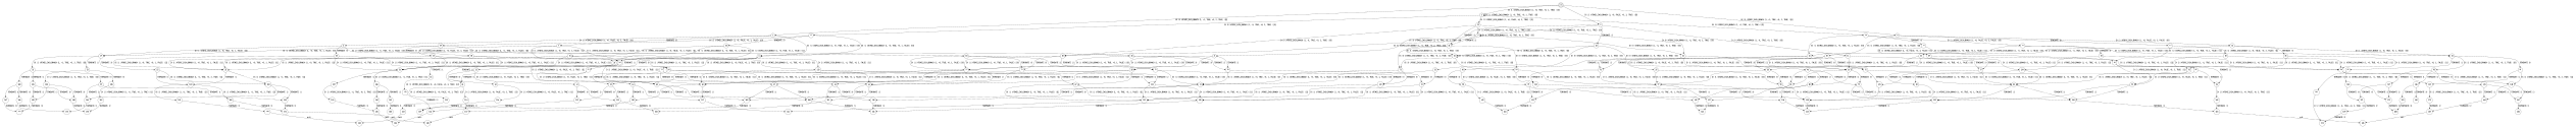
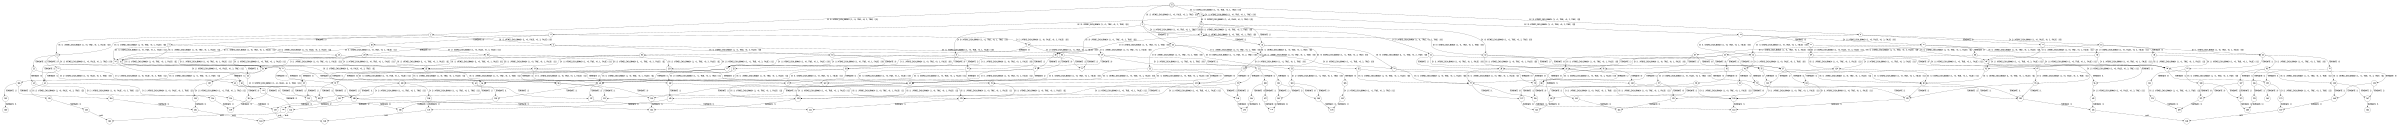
  digraph {
    fontname="IBM Plex Mono"
    node [fontname="IBM Plex Mono" shape=circle]
    edge [fontname="IBM Plex Mono"]
    0 [peripheries=2]
    1
    2
    3
    4
    5
    6
    7
    8
    9
    10
    11
    12
    13
    14
    15
    16
    17
    18
    19
    20
    21
    22
    23
    24
    25
    26
    27
    28
    29
    30
    31
    32
    33
    34
    35
    36
    37
    38
    39
    40
    41
    42
    43
    44
    45
    46
    47
    48
    49
    50
    51
    52
    53
    54
    55
    56
    57
    58
    59
    60
    61
    62
    63
    64
    65
    66
    67
    68
    69
    70
    71
    72
    73
    74
    75
    76
    77
    78
    79
    80
    81
    82
    83
    84
    85
    86
    87
    88
    89
    90
    91
    92
    93
    94
    95
    96
    97
    98
    99
    100
    101
    102
    103
    104
    105
    106
    107
    108
    109
    110
    111
    112
    113
    114
    115
    116
    117
    118
    119
    120
    121
    122
    123
    124
    125
    126
    127
    128
    129
    130
    131
    132
    133
    134
    135
    136
    137
    138
    139
    140
    141
    142
    143
    144
    145
    146
    147
    148
    149
    150
    151
    152
    153
    154
    155
    156
    157
    158
    159
    160
    161
    162
    163
    164
    165
    166
    167
    168
    169
    170
    171
    172
    173
    174
    175
    176
    177
    178
    179
    180
    181
    182
    183
    184
    185
    186
    187
    188
    189
    0 -> 1 [label="EX !0 !ATOMIC_EXCH_BRANCH (1, +1, TRUE, +0, 2, TRUE) !{0}"]
    0 -> 2 [label="EX !2 !ATOMIC_EXCH_BRANCH (1, +0, FALSE, +0, 3, TRUE) !{0}"]
    0 -> 3 [label="EX !1 !ATOMIC_EXCH_BRANCH (1, +0, TRUE, +0, 1, TRUE) !{0}"]
    0 -> 4 [label="EX !0 !ATOMIC_EXCH_BRANCH (1, +1, TRUE, +0, 2, TRUE) !{0}"]
    1 -> 5 [label="EX !2 !ATOMIC_EXCH_BRANCH (1, +0, FALSE, +0, 3, FALSE) !{0}"]
    1 -> 6 [label="EX !1 !ATOMIC_EXCH_BRANCH (1, +0, TRUE, +0, 1, FALSE) !{0}"]
    1 -> 7 [label="TERMINATE !0"]
    2 -> 8 [label="EX !0 !ATOMIC_EXCH_BRANCH (1, +1, TRUE, +0, 2, TRUE) !{0}"]
    2 -> 9 [label="EX !1 !ATOMIC_EXCH_BRANCH (1, +0, TRUE, +0, 1, TRUE) !{0}"]
    2 -> 10 [label="TERMINATE !2"]
    2 -> 11 [label="EX !0 !ATOMIC_EXCH_BRANCH (1, +1, TRUE, +0, 2, TRUE) !{0}"]
    3 -> 3 [label="EX !1 !ATOMIC_EXCH_BRANCH (1, +0, TRUE, +0, 1, TRUE) !{0}"]
    3 -> 12 [label="EX !0 !ATOMIC_EXCH_BRANCH (1, +1, TRUE, +0, 2, TRUE) !{0}"]
    3 -> 13 [label="EX !2 !ATOMIC_EXCH_BRANCH (1, +0, FALSE, +0, 3, TRUE) !{0}"]
    3 -> 14 [label="EX !0 !ATOMIC_EXCH_BRANCH (1, +1, TRUE, +0, 2, TRUE) !{0}"]
    4 -> 15 [label="EX !2 !ATOMIC_EXCH_BRANCH (1, +0, FALSE, +0, 3, FALSE) !{0}"]
    4 -> 16 [label="EX !1 !ATOMIC_EXCH_BRANCH (1, +0, TRUE, +0, 1, FALSE) !{0}"]
    4 -> 17 [label="TERMINATE !0"]
    5 -> 18 [label="EX !2 !ATOMIC_EXCH_BRANCH (1, +1, TRUE, +0, 3, FALSE) !{0}"]
    5 -> 19 [label="EX !1 !ATOMIC_EXCH_BRANCH (1, +0, TRUE, +0, 1, FALSE) !{0}"]
    5 -> 20 [label="TERMINATE !0"]
    6 -> 21 [label="EX !2 !ATOMIC_EXCH_BRANCH (1, +0, FALSE, +0, 3, TRUE) !{0}"]
    6 -> 22 [label="TERMINATE !0"]
    6 -> 23 [label="TERMINATE !1"]
    7 -> 24 [label="EX !1 !ATOMIC_EXCH_BRANCH (1, +0, TRUE, +0, 1, FALSE) !{1}"]
    7 -> 25 [label="EX !2 !ATOMIC_EXCH_BRANCH (1, +0, FALSE, +0, 3, FALSE) !{1}"]
    7 -> 26 [label="EX !1 !ATOMIC_EXCH_BRANCH (1, +0, TRUE, +0, 1, FALSE) !{1}"]
    8 -> 27 [label="EX !1 !ATOMIC_EXCH_BRANCH (1, +0, TRUE, +0, 1, FALSE) !{0}"]
    8 -> 28 [label="TERMINATE !0"]
    8 -> 29 [label="TERMINATE !2"]
    9 -> 9 [label="EX !1 !ATOMIC_EXCH_BRANCH (1, +0, TRUE, +0, 1, TRUE) !{0}"]
    9 -> 30 [label="EX !0 !ATOMIC_EXCH_BRANCH (1, +1, TRUE, +0, 2, TRUE) !{0}"]
    9 -> 31 [label="TERMINATE !2"]
    9 -> 32 [label="EX !0 !ATOMIC_EXCH_BRANCH (1, +1, TRUE, +0, 2, TRUE) !{0}"]
    10 -> 33 [label="EX !0 !ATOMIC_EXCH_BRANCH (1, +1, TRUE, +0, 2, TRUE) !{0}"]
    10 -> 34 [label="EX !1 !ATOMIC_EXCH_BRANCH (1, +0, TRUE, +0, 1, TRUE) !{0}"]
    10 -> 35 [label="EX !0 !ATOMIC_EXCH_BRANCH (1, +1, TRUE, +0, 2, TRUE) !{0}"]
    11 -> 36 [label="EX !1 !ATOMIC_EXCH_BRANCH (1, +0, TRUE, +0, 1, FALSE) !{0}"]
    11 -> 37 [label="TERMINATE !0"]
    11 -> 38 [label="TERMINATE !2"]
    12 -> 6 [label="EX !1 !ATOMIC_EXCH_BRANCH (1, +0, TRUE, +0, 1, FALSE) !{0}"]
    12 -> 39 [label="EX !2 !ATOMIC_EXCH_BRANCH (1, +0, FALSE, +0, 3, FALSE) !{0}"]
    12 -> 40 [label="TERMINATE !0"]
    13 -> 9 [label="EX !1 !ATOMIC_EXCH_BRANCH (1, +0, TRUE, +0, 1, TRUE) !{0}"]
    13 -> 30 [label="EX !0 !ATOMIC_EXCH_BRANCH (1, +1, TRUE, +0, 2, TRUE) !{0}"]
    13 -> 31 [label="TERMINATE !2"]
    13 -> 32 [label="EX !0 !ATOMIC_EXCH_BRANCH (1, +1, TRUE, +0, 2, TRUE) !{0}"]
    14 -> 16 [label="EX !1 !ATOMIC_EXCH_BRANCH (1, +0, TRUE, +0, 1, FALSE) !{0}"]
    14 -> 41 [label="EX !2 !ATOMIC_EXCH_BRANCH (1, +0, FALSE, +0, 3, FALSE) !{0}"]
    14 -> 42 [label="TERMINATE !0"]
    15 -> 43 [label="EX !2 !ATOMIC_EXCH_BRANCH (1, +1, TRUE, +0, 3, FALSE) !{0}"]
    15 -> 44 [label="EX !1 !ATOMIC_EXCH_BRANCH (1, +0, TRUE, +0, 1, FALSE) !{0}"]
    15 -> 45 [label="TERMINATE !0"]
    16 -> 46 [label="EX !2 !ATOMIC_EXCH_BRANCH (1, +0, FALSE, +0, 3, TRUE) !{0}"]
    16 -> 47 [label="TERMINATE !0"]
    16 -> 48 [label="TERMINATE !1"]
    17 -> 49 [label="EX !1 !ATOMIC_EXCH_BRANCH (1, +0, TRUE, +0, 1, FALSE) !{1}"]
    17 -> 50 [label="EX !2 !ATOMIC_EXCH_BRANCH (1, +0, FALSE, +0, 3, FALSE) !{1}"]
    18 -> 27 [label="EX !1 !ATOMIC_EXCH_BRANCH (1, +0, TRUE, +0, 1, FALSE) !{0}"]
    18 -> 28 [label="TERMINATE !0"]
    18 -> 29 [label="TERMINATE !2"]
    19 -> 51 [label="EX !2 !ATOMIC_EXCH_BRANCH (1, +1, TRUE, +0, 3, TRUE) !{0}"]
    19 -> 52 [label="TERMINATE !0"]
    19 -> 53 [label="TERMINATE !1"]
    20 -> 54 [label="EX !2 !ATOMIC_EXCH_BRANCH (1, +1, TRUE, +0, 3, FALSE) !{1}"]
    20 -> 55 [label="EX !1 !ATOMIC_EXCH_BRANCH (1, +0, TRUE, +0, 1, FALSE) !{1}"]
    20 -> 56 [label="EX !1 !ATOMIC_EXCH_BRANCH (1, +0, TRUE, +0, 1, FALSE) !{1}"]
    21 -> 57 [label="TERMINATE !0"]
    21 -> 58 [label="TERMINATE !2"]
    21 -> 59 [label="TERMINATE !1"]
    22 -> 60 [label="EX !2 !ATOMIC_EXCH_BRANCH (1, +0, FALSE, +0, 3, TRUE) !{1}"]
    22 -> 61 [label="TERMINATE !1"]
    23 -> 62 [label="EX !2 !ATOMIC_EXCH_BRANCH (1, +0, FALSE, +0, 3, TRUE) !{0}"]
    23 -> 63 [label="TERMINATE !0"]
    24 -> 60 [label="EX !2 !ATOMIC_EXCH_BRANCH (1, +0, FALSE, +0, 3, TRUE) !{1}"]
    24 -> 61 [label="TERMINATE !1"]
    25 -> 54 [label="EX !2 !ATOMIC_EXCH_BRANCH (1, +1, TRUE, +0, 3, FALSE) !{1}"]
    25 -> 55 [label="EX !1 !ATOMIC_EXCH_BRANCH (1, +0, TRUE, +0, 1, FALSE) !{1}"]
    25 -> 56 [label="EX !1 !ATOMIC_EXCH_BRANCH (1, +0, TRUE, +0, 1, FALSE) !{1}"]
    26 -> 64 [label="EX !2 !ATOMIC_EXCH_BRANCH (1, +0, FALSE, +0, 3, TRUE) !{1}"]
    26 -> 65 [label="TERMINATE !1"]
    27 -> 57 [label="TERMINATE !0"]
    27 -> 58 [label="TERMINATE !2"]
    27 -> 59 [label="TERMINATE !4"]
    28 -> 66 [label="EX !1 !ATOMIC_EXCH_BRANCH (1, +0, TRUE, +0, 1, FALSE) !{1}"]
    28 -> 67 [label="TERMINATE !2"]
    28 -> 68 [label="EX !1 !ATOMIC_EXCH_BRANCH (1, +0, TRUE, +0, 1, FALSE) !{1}"]
    29 -> 69 [label="EX !1 !ATOMIC_EXCH_BRANCH (1, +0, TRUE, +0, 1, FALSE) !{0}"]
    29 -> 70 [label="TERMINATE !0"]
    30 -> 27 [label="EX !1 !ATOMIC_EXCH_BRANCH (1, +0, TRUE, +0, 1, FALSE) !{0}"]
    30 -> 71 [label="TERMINATE !0"]
    30 -> 72 [label="TERMINATE !2"]
    31 -> 34 [label="EX !1 !ATOMIC_EXCH_BRANCH (1, +0, TRUE, +0, 1, TRUE) !{0}"]
    31 -> 73 [label="EX !0 !ATOMIC_EXCH_BRANCH (1, +1, TRUE, +0, 2, TRUE) !{0}"]
    31 -> 74 [label="EX !0 !ATOMIC_EXCH_BRANCH (1, +1, TRUE, +0, 2, TRUE) !{0}"]
    32 -> 36 [label="EX !1 !ATOMIC_EXCH_BRANCH (1, +0, TRUE, +0, 1, FALSE) !{0}"]
    32 -> 75 [label="TERMINATE !0"]
    32 -> 76 [label="TERMINATE !2"]
    33 -> 69 [label="EX !1 !ATOMIC_EXCH_BRANCH (1, +0, TRUE, +0, 1, FALSE) !{0}"]
    33 -> 70 [label="TERMINATE !0"]
    34 -> 34 [label="EX !1 !ATOMIC_EXCH_BRANCH (1, +0, TRUE, +0, 1, TRUE) !{0}"]
    34 -> 73 [label="EX !0 !ATOMIC_EXCH_BRANCH (1, +1, TRUE, +0, 2, TRUE) !{0}"]
    34 -> 74 [label="EX !0 !ATOMIC_EXCH_BRANCH (1, +1, TRUE, +0, 2, TRUE) !{0}"]
    35 -> 77 [label="EX !1 !ATOMIC_EXCH_BRANCH (1, +0, TRUE, +0, 1, FALSE) !{0}"]
    35 -> 78 [label="TERMINATE !0"]
    36 -> 79 [label="TERMINATE !0"]
    36 -> 80 [label="TERMINATE !2"]
-   36 -> 81 [label="TERMINATE !1"]
+   36 -> 132 [label="TERMINATE !1"]
    37 -> 82 [label="EX !1 !ATOMIC_EXCH_BRANCH (1, +0, TRUE, +0, 1, FALSE) !{1}"]
    37 -> 83 [label="TERMINATE !2"]
    38 -> 77 [label="EX !1 !ATOMIC_EXCH_BRANCH (1, +0, TRUE, +0, 1, FALSE) !{0}"]
    38 -> 78 [label="TERMINATE !0"]
    39 -> 19 [label="EX !1 !ATOMIC_EXCH_BRANCH (1, +0, TRUE, +0, 1, FALSE) !{0}"]
    39 -> 84 [label="EX !2 !ATOMIC_EXCH_BRANCH (1, +1, TRUE, +0, 3, FALSE) !{0}"]
    39 -> 85 [label="TERMINATE !0"]
    40 -> 24 [label="EX !1 !ATOMIC_EXCH_BRANCH (1, +0, TRUE, +0, 1, FALSE) !{1}"]
    40 -> 26 [label="EX !1 !ATOMIC_EXCH_BRANCH (1, +0, TRUE, +0, 1, FALSE) !{1}"]
    40 -> 86 [label="EX !2 !ATOMIC_EXCH_BRANCH (1, +0, FALSE, +0, 3, FALSE) !{1}"]
    41 -> 44 [label="EX !1 !ATOMIC_EXCH_BRANCH (1, +0, TRUE, +0, 1, FALSE) !{0}"]
    41 -> 87 [label="EX !2 !ATOMIC_EXCH_BRANCH (1, +1, TRUE, +0, 3, FALSE) !{0}"]
    41 -> 88 [label="TERMINATE !0"]
    42 -> 49 [label="EX !1 !ATOMIC_EXCH_BRANCH (1, +0, TRUE, +0, 1, FALSE) !{1}"]
    42 -> 89 [label="EX !2 !ATOMIC_EXCH_BRANCH (1, +0, FALSE, +0, 3, FALSE) !{1}"]
    43 -> 36 [label="EX !1 !ATOMIC_EXCH_BRANCH (1, +0, TRUE, +0, 1, FALSE) !{0}"]
    43 -> 37 [label="TERMINATE !0"]
    43 -> 38 [label="TERMINATE !2"]
    44 -> 90 [label="EX !2 !ATOMIC_EXCH_BRANCH (1, +1, TRUE, +0, 3, TRUE) !{0}"]
    44 -> 91 [label="TERMINATE !0"]
    44 -> 92 [label="TERMINATE !1"]
    45 -> 93 [label="EX !2 !ATOMIC_EXCH_BRANCH (1, +1, TRUE, +0, 3, FALSE) !{1}"]
    45 -> 94 [label="EX !1 !ATOMIC_EXCH_BRANCH (1, +0, TRUE, +0, 1, FALSE) !{1}"]
    46 -> 79 [label="TERMINATE !4"]
    46 -> 80 [label="TERMINATE !2"]
    46 -> 81 [label="TERMINATE !1"]
    47 -> 95 [label="EX !2 !ATOMIC_EXCH_BRANCH (1, +0, FALSE, +0, 3, TRUE) !{1}"]
    47 -> 96 [label="TERMINATE !1"]
    48 -> 97 [label="EX !2 !ATOMIC_EXCH_BRANCH (1, +0, FALSE, +0, 3, TRUE) !{0}"]
    48 -> 98 [label="TERMINATE !0"]
    49 -> 95 [label="EX !2 !ATOMIC_EXCH_BRANCH (1, +0, FALSE, +0, 3, TRUE) !{1}"]
    49 -> 96 [label="TERMINATE !1"]
    50 -> 93 [label="EX !2 !ATOMIC_EXCH_BRANCH (1, +1, TRUE, +0, 3, FALSE) !{1}"]
    50 -> 94 [label="EX !1 !ATOMIC_EXCH_BRANCH (1, +0, TRUE, +0, 1, FALSE) !{1}"]
    51 -> 99 [label="TERMINATE !0"]
    51 -> 100 [label="TERMINATE !2"]
    51 -> 101 [label="TERMINATE !1"]
    52 -> 102 [label="EX !2 !ATOMIC_EXCH_BRANCH (1, +1, TRUE, +0, 3, TRUE) !{1}"]
    52 -> 103 [label="TERMINATE !1"]
    53 -> 104 [label="EX !2 !ATOMIC_EXCH_BRANCH (1, +1, TRUE, +0, 3, TRUE) !{0}"]
    53 -> 105 [label="TERMINATE !0"]
    54 -> 66 [label="EX !1 !ATOMIC_EXCH_BRANCH (1, +0, TRUE, +0, 1, FALSE) !{1}"]
    54 -> 67 [label="TERMINATE !2"]
    54 -> 68 [label="EX !1 !ATOMIC_EXCH_BRANCH (1, +0, TRUE, +0, 1, FALSE) !{1}"]
    55 -> 102 [label="EX !2 !ATOMIC_EXCH_BRANCH (1, +1, TRUE, +0, 3, TRUE) !{1}"]
    55 -> 103 [label="TERMINATE !1"]
    56 -> 106 [label="EX !2 !ATOMIC_EXCH_BRANCH (1, +1, TRUE, +0, 3, TRUE) !{1}"]
    56 -> 107 [label="TERMINATE !1"]
    57 -> 108 [label="TERMINATE !2"]
    57 -> 109 [label="TERMINATE !1"]
    58 -> 110 [label="TERMINATE !0"]
    58 -> 111 [label="TERMINATE !1"]
    59 -> 112 [label="TERMINATE !0"]
    59 -> 113 [label="TERMINATE !2"]
    60 -> 108 [label="TERMINATE !2"]
    60 -> 109 [label="TERMINATE !1"]
    61 -> 114 [label="EX !2 !ATOMIC_EXCH_BRANCH (1, +0, FALSE, +0, 3, TRUE) !{2}"]
    61 -> 115 [label="EX !2 !ATOMIC_EXCH_BRANCH (1, +0, FALSE, +0, 3, TRUE) !{2}"]
    62 -> 112 [label="TERMINATE !0"]
    62 -> 113 [label="TERMINATE !2"]
    63 -> 116 [label="EX !2 !ATOMIC_EXCH_BRANCH (1, +0, FALSE, +0, 3, TRUE) !{1}"]
    64 -> 117 [label="TERMINATE !2"]
    64 -> 118 [label="TERMINATE !1"]
    65 -> 119 [label="EX !2 !ATOMIC_EXCH_BRANCH (1, +0, FALSE, +0, 3, TRUE) !{2}"]
    66 -> 108 [label="TERMINATE !2"]
    66 -> 109 [label="TERMINATE !1"]
    67 -> 120 [label="EX !1 !ATOMIC_EXCH_BRANCH (1, +0, TRUE, +0, 1, FALSE) !{1}"]
    67 -> 121 [label="EX !1 !ATOMIC_EXCH_BRANCH (1, +0, TRUE, +0, 1, FALSE) !{1}"]
    68 -> 117 [label="TERMINATE !2"]
    68 -> 118 [label="TERMINATE !1"]
    69 -> 110 [label="TERMINATE !0"]
    69 -> 111 [label="TERMINATE !1"]
    70 -> 120 [label="EX !1 !ATOMIC_EXCH_BRANCH (1, +0, TRUE, +0, 1, FALSE) !{1}"]
    70 -> 121 [label="EX !1 !ATOMIC_EXCH_BRANCH (1, +0, TRUE, +0, 1, FALSE) !{1}"]
    71 -> 66 [label="EX !1 !ATOMIC_EXCH_BRANCH (1, +0, TRUE, +0, 1, FALSE) !{1}"]
    71 -> 68 [label="EX !1 !ATOMIC_EXCH_BRANCH (1, +0, TRUE, +0, 1, FALSE) !{1}"]
    71 -> 122 [label="TERMINATE !2"]
    72 -> 69 [label="EX !1 !ATOMIC_EXCH_BRANCH (1, +0, TRUE, +0, 1, FALSE) !{0}"]
    72 -> 123 [label="TERMINATE !0"]
    73 -> 69 [label="EX !1 !ATOMIC_EXCH_BRANCH (1, +0, TRUE, +0, 1, FALSE) !{0}"]
    73 -> 123 [label="TERMINATE !0"]
    74 -> 77 [label="EX !1 !ATOMIC_EXCH_BRANCH (1, +0, TRUE, +0, 1, FALSE) !{0}"]
    74 -> 124 [label="TERMINATE !0"]
    75 -> 82 [label="EX !1 !ATOMIC_EXCH_BRANCH (1, +0, TRUE, +0, 1, FALSE) !{1}"]
    75 -> 125 [label="TERMINATE !2"]
    76 -> 77 [label="EX !1 !ATOMIC_EXCH_BRANCH (1, +0, TRUE, +0, 1, FALSE) !{0}"]
    76 -> 124 [label="TERMINATE !0"]
    77 -> 126 [label="TERMINATE !0"]
    77 -> 127 [label="TERMINATE !1"]
    78 -> 128 [label="EX !1 !ATOMIC_EXCH_BRANCH (1, +0, TRUE, +0, 1, FALSE) !{1}"]
    79 -> 129 [label="TERMINATE !2"]
    79 -> 130 [label="TERMINATE !1"]
    80 -> 126 [label="TERMINATE !0"]
    80 -> 127 [label="TERMINATE !1"]
    81 -> 131 [label="TERMINATE !0"]
    81 -> 132 [label="TERMINATE !2"]
    82 -> 129 [label="TERMINATE !2"]
    82 -> 130 [label="TERMINATE !1"]
    83 -> 128 [label="EX !1 !ATOMIC_EXCH_BRANCH (1, +0, TRUE, +0, 1, FALSE) !{1}"]
    84 -> 27 [label="EX !1 !ATOMIC_EXCH_BRANCH (1, +0, TRUE, +0, 1, FALSE) !{0}"]
    84 -> 71 [label="TERMINATE !0"]
    84 -> 72 [label="TERMINATE !2"]
    85 -> 55 [label="EX !1 !ATOMIC_EXCH_BRANCH (1, +0, TRUE, +0, 1, FALSE) !{1}"]
    85 -> 56 [label="EX !1 !ATOMIC_EXCH_BRANCH (1, +0, TRUE, +0, 1, FALSE) !{1}"]
    85 -> 133 [label="EX !2 !ATOMIC_EXCH_BRANCH (1, +1, TRUE, +0, 3, FALSE) !{1}"]
    86 -> 55 [label="EX !1 !ATOMIC_EXCH_BRANCH (1, +0, TRUE, +0, 1, FALSE) !{1}"]
    86 -> 56 [label="EX !1 !ATOMIC_EXCH_BRANCH (1, +0, TRUE, +0, 1, FALSE) !{1}"]
    86 -> 133 [label="EX !2 !ATOMIC_EXCH_BRANCH (1, +1, TRUE, +0, 3, FALSE) !{1}"]
    87 -> 36 [label="EX !1 !ATOMIC_EXCH_BRANCH (1, +0, TRUE, +0, 1, FALSE) !{0}"]
    87 -> 75 [label="TERMINATE !0"]
    87 -> 76 [label="TERMINATE !2"]
    88 -> 94 [label="EX !1 !ATOMIC_EXCH_BRANCH (1, +0, TRUE, +0, 1, FALSE) !{1}"]
    88 -> 134 [label="EX !2 !ATOMIC_EXCH_BRANCH (1, +1, TRUE, +0, 3, FALSE) !{1}"]
    89 -> 94 [label="EX !1 !ATOMIC_EXCH_BRANCH (1, +0, TRUE, +0, 1, FALSE) !{1}"]
    89 -> 134 [label="EX !2 !ATOMIC_EXCH_BRANCH (1, +1, TRUE, +0, 3, FALSE) !{1}"]
    90 -> 135 [label="TERMINATE !0"]
    90 -> 136 [label="TERMINATE !2"]
    90 -> 137 [label="TERMINATE !1"]
    91 -> 138 [label="EX !2 !ATOMIC_EXCH_BRANCH (1, +1, TRUE, +0, 3, TRUE) !{1}"]
    91 -> 139 [label="TERMINATE !1"]
    92 -> 140 [label="EX !2 !ATOMIC_EXCH_BRANCH (1, +1, TRUE, +0, 3, TRUE) !{0}"]
    92 -> 141 [label="TERMINATE !0"]
    93 -> 82 [label="EX !1 !ATOMIC_EXCH_BRANCH (1, +0, TRUE, +0, 1, FALSE) !{1}"]
    93 -> 83 [label="TERMINATE !2"]
    94 -> 138 [label="EX !2 !ATOMIC_EXCH_BRANCH (1, +1, TRUE, +0, 3, TRUE) !{1}"]
    94 -> 139 [label="TERMINATE !1"]
    95 -> 129 [label="TERMINATE !2"]
    95 -> 130 [label="TERMINATE !1"]
    96 -> 142 [label="EX !2 !ATOMIC_EXCH_BRANCH (1, +0, FALSE, +0, 3, TRUE) !{2}"]
    97 -> 131 [label="TERMINATE !0"]
    97 -> 132 [label="TERMINATE !2"]
    98 -> 143 [label="EX !2 !ATOMIC_EXCH_BRANCH (1, +0, FALSE, +0, 3, TRUE) !{1}"]
    99 -> 144 [label="TERMINATE !2"]
    99 -> 145 [label="TERMINATE !1"]
    100 -> 146 [label="TERMINATE !0"]
    100 -> 147 [label="TERMINATE !1"]
    101 -> 148 [label="TERMINATE !0"]
    101 -> 149 [label="TERMINATE !2"]
    102 -> 144 [label="TERMINATE !2"]
    102 -> 145 [label="TERMINATE !1"]
    103 -> 150 [label="EX !2 !ATOMIC_EXCH_BRANCH (1, +1, TRUE, +0, 3, TRUE) !{2}"]
    103 -> 151 [label="EX !2 !ATOMIC_EXCH_BRANCH (1, +1, TRUE, +0, 3, TRUE) !{2}"]
    104 -> 148 [label="TERMINATE !0"]
    104 -> 149 [label="TERMINATE !2"]
    105 -> 152 [label="EX !2 !ATOMIC_EXCH_BRANCH (1, +1, TRUE, +0, 3, TRUE) !{1}"]
    106 -> 153 [label="TERMINATE !2"]
    106 -> 154 [label="TERMINATE !1"]
    107 -> 155 [label="EX !2 !ATOMIC_EXCH_BRANCH (1, +1, TRUE, +0, 3, TRUE) !{2}"]
    108 -> 156 [label="TERMINATE !1"]
    109 -> 157 [label="TERMINATE !2"]
    110 -> 156 [label="TERMINATE !5"]
    111 -> 158 [label="TERMINATE !0"]
    112 -> 159 [label="TERMINATE !2"]
    113 -> 158 [label="TERMINATE !0"]
    114 -> 157 [label="TERMINATE !2"]
    115 -> 160 [label="TERMINATE !2"]
    116 -> 159 [label="TERMINATE !2"]
    117 -> 161 [label="TERMINATE !1"]
    118 -> 162 [label="TERMINATE !2"]
    119 -> 162 [label="TERMINATE !2"]
    120 -> 156 [label="TERMINATE !1"]
    121 -> 161 [label="TERMINATE !1"]
    122 -> 120 [label="EX !1 !ATOMIC_EXCH_BRANCH (1, +0, TRUE, +0, 1, FALSE) !{1}"]
    122 -> 121 [label="EX !1 !ATOMIC_EXCH_BRANCH (1, +0, TRUE, +0, 1, FALSE) !{1}"]
    123 -> 120 [label="EX !1 !ATOMIC_EXCH_BRANCH (1, +0, TRUE, +0, 1, FALSE) !{1}"]
    123 -> 121 [label="EX !1 !ATOMIC_EXCH_BRANCH (1, +0, TRUE, +0, 1, FALSE) !{1}"]
    124 -> 128 [label="EX !1 !ATOMIC_EXCH_BRANCH (1, +0, TRUE, +0, 1, FALSE) !{1}"]
    125 -> 128 [label="EX !1 !ATOMIC_EXCH_BRANCH (1, +0, TRUE, +0, 1, FALSE) !{1}"]
    126 -> 163 [label="TERMINATE !1"]
    127 -> 164 [label="TERMINATE !0"]
    128 -> 163 [label="TERMINATE !1"]
    129 -> 163 [label="TERMINATE !1"]
    130 -> 165 [label="TERMINATE !2"]
    131 -> 166 [label="TERMINATE !2"]
    132 -> 164 [label="TERMINATE !0"]
    133 -> 66 [label="EX !1 !ATOMIC_EXCH_BRANCH (1, +0, TRUE, +0, 1, FALSE) !{1}"]
    133 -> 68 [label="EX !1 !ATOMIC_EXCH_BRANCH (1, +0, TRUE, +0, 1, FALSE) !{1}"]
    133 -> 122 [label="TERMINATE !2"]
    134 -> 82 [label="EX !1 !ATOMIC_EXCH_BRANCH (1, +0, TRUE, +0, 1, FALSE) !{1}"]
    134 -> 125 [label="TERMINATE !2"]
    135 -> 167 [label="TERMINATE !2"]
    135 -> 168 [label="TERMINATE !1"]
    136 -> 169 [label="TERMINATE !0"]
    136 -> 170 [label="TERMINATE !1"]
    137 -> 171 [label="TERMINATE !0"]
    137 -> 172 [label="TERMINATE !2"]
    138 -> 167 [label="TERMINATE !2"]
    138 -> 168 [label="TERMINATE !1"]
    139 -> 173 [label="EX !2 !ATOMIC_EXCH_BRANCH (1, +1, TRUE, +0, 3, TRUE) !{2}"]
    140 -> 171 [label="TERMINATE !0"]
    140 -> 172 [label="TERMINATE !2"]
    141 -> 174 [label="EX !2 !ATOMIC_EXCH_BRANCH (1, +1, TRUE, +0, 3, TRUE) !{1}"]
    142 -> 165 [label="TERMINATE !2"]
    143 -> 166 [label="TERMINATE !2"]
    144 -> 175 [label="TERMINATE !1"]
    145 -> 176 [label="TERMINATE !2"]
    146 -> 175 [label="TERMINATE !1"]
    147 -> 177 [label="TERMINATE !0"]
    148 -> 178 [label="TERMINATE !2"]
    149 -> 177 [label="TERMINATE !0"]
    150 -> 176 [label="TERMINATE !2"]
    151 -> 179 [label="TERMINATE !2"]
    152 -> 178 [label="TERMINATE !2"]
    153 -> 180 [label="TERMINATE !1"]
    154 -> 181 [label="TERMINATE !2"]
    155 -> 181 [label="TERMINATE !2"]
    157 -> 182 [label=exit]
    160 -> 183 [label=exit]
    162 -> 184 [label=exit]
    165 -> 185 [label=exit]
    167 -> 186 [label="TERMINATE !1"]
    168 -> 187 [label="TERMINATE !2"]
    170 -> 188 [label="TERMINATE !0"]
    171 -> 189 [label="TERMINATE !2"]
    172 -> 188 [label="TERMINATE !0"]
    173 -> 187 [label="TERMINATE !2"]
-   189 -> 174 [label="TERMINATE !2"]
+   174 -> 189 [label="TERMINATE !2"]
    176 -> 182 [label=exit]
    179 -> 183 [label=exit]
    181 -> 184 [label=exit]
    187 -> 185 [label=exit]
  }
